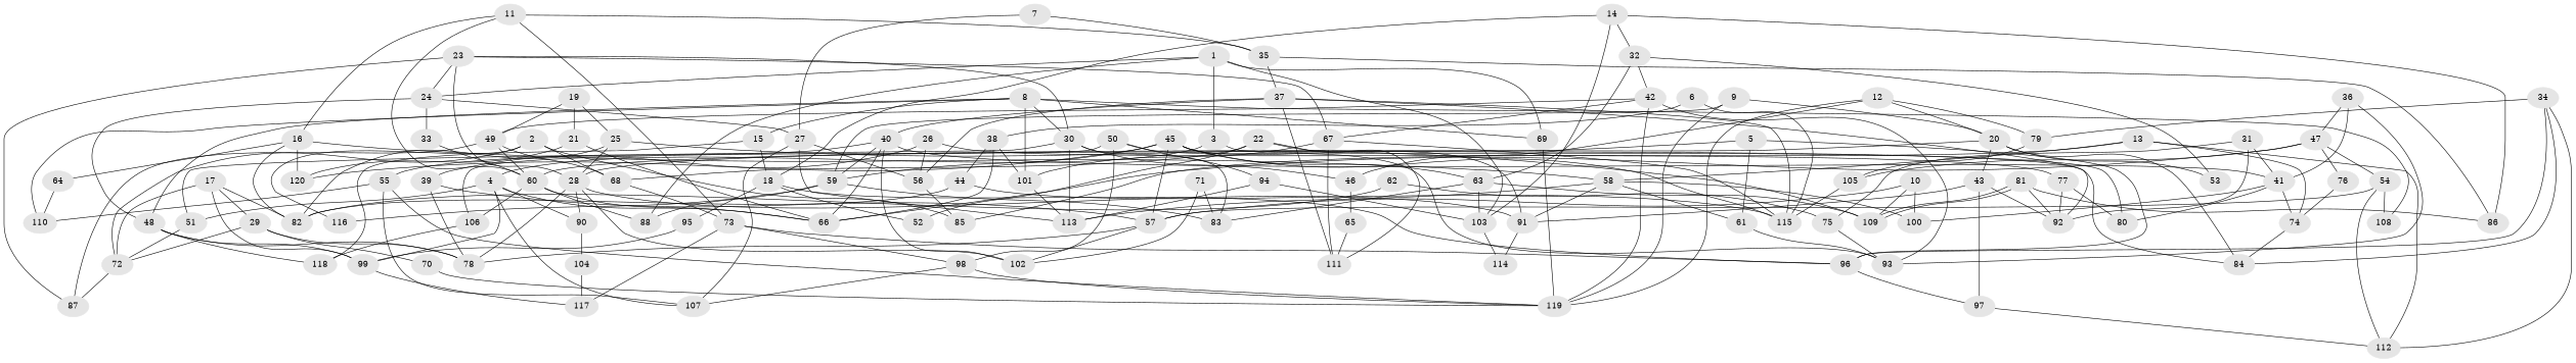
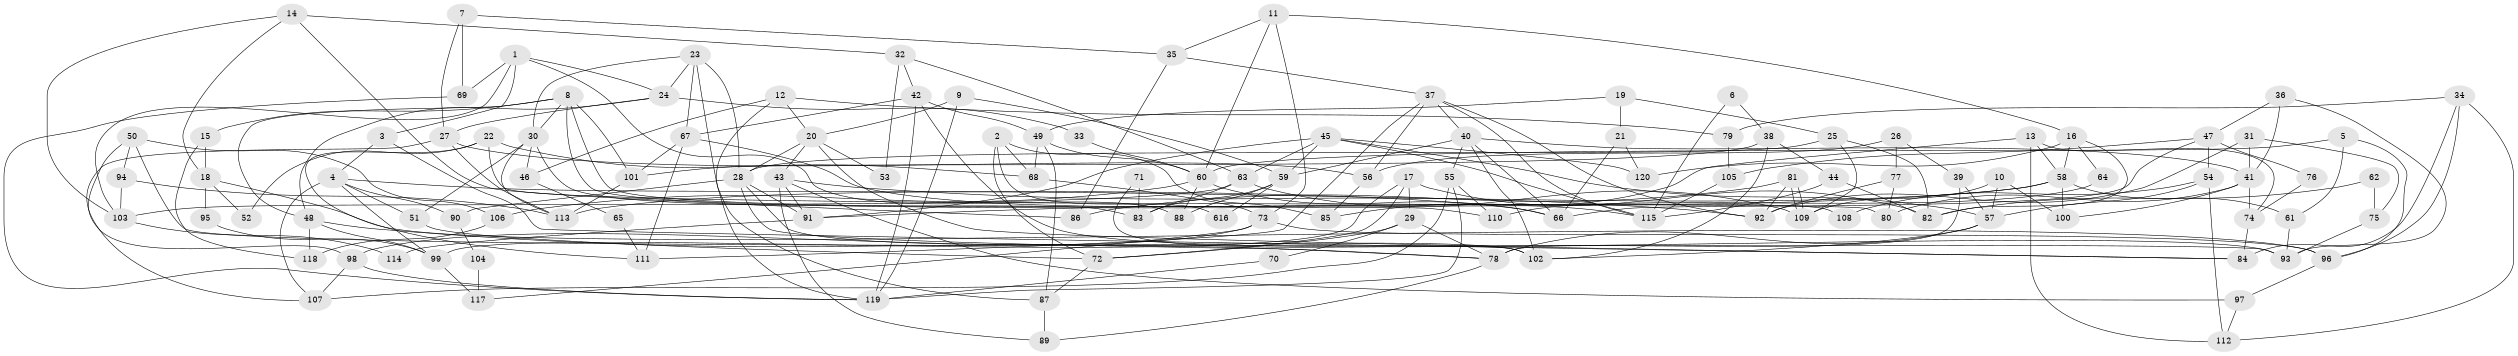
  graph {
    node [color=gray90 style=filled]
    1
    3
    24
    69
    88
    103
    4
    84
    27
    48
    33
    119
    114
    2
    68
    72
    85
-   116
+   116 [label=616]
    73
    87
    51
    66
    90
    99
    107
    104
    117
    5
    60
    61
    96
    106
    93
    97
    6
    38
    115
    101
    102
    44
    7
    35
    56
    113
    86
    37
    8
    15
    30
    108
    110
    18
    118
    46
    83
    78
    9
    20
    59
    28
    43
    53
    10
    57
    100
    109
    11
    16
    58
    64
    82
    120
    98
    12
    79
    65
    105
    13
    74
    112
    91
    14
    32
    52
    95
    42
    63
    17
    29
    70
    19
    21
    25
    49
    92
+   89
    22
    80
    111
    23
    67
    39
    26
    77
    31
    41
    75
    34
    40
    36
    47
    54
    76
    55
    45
    50
    94
    62
    71
    81
    1 -- 3
    1 -- 24
    1 -- 69
    1 -- 88
    1 -- 103
    3 -- 4
    3 -- 84
    24 -- 27
    24 -- 48
    24 -- 33
    69 -- 119
    103 -- 114
    4 -- 51
    4 -- 66
    4 -- 90
    4 -- 99
    4 -- 107
    27 -- 107
    27 -- 56
    27 -- 113
    48 -- 99
    48 -- 118
    48 -- 78
    33 -- 60
    2 -- 68
    2 -- 72
    2 -- 85
    2 -- 116
    68 -- 73
    72 -- 87
    73 -- 117
    73 -- 96
    73 -- 98
+   87 -- 89
    51 -- 72
    90 -- 104
    99 -- 117
    104 -- 117
    5 -- 60
    5 -- 61
    5 -- 96
    60 -- 88
    60 -- 66
    60 -- 106
    61 -- 93
    96 -- 97
    106 -- 118
    97 -- 112
    6 -- 38
    6 -- 115
    38 -- 101
-   38 -- 66
+   38 -- 102
    38 -- 44
    101 -- 113
    44 -- 115
    44 -- 82
-   8 -- 69
+   7 -- 69
    7 -- 27
    7 -- 35
    35 -- 86
    35 -- 37
    56 -- 85
    37 -- 115
    37 -- 56
    37 -- 92
    37 -- 111
    37 -- 40
    8 -- 48
    8 -- 101
    8 -- 15
    8 -- 30
    8 -- 108
    8 -- 110
    15 -- 18
    15 -- 118
    30 -- 51
    30 -- 113
    30 -- 46
    30 -- 83
    18 -- 96
    18 -- 52
    18 -- 95
    46 -- 65
+   78 -- 89
    9 -- 119
    9 -- 20
    9 -- 59
    20 -- 84
    20 -- 28
    20 -- 43
    20 -- 53
    59 -- 88
    59 -- 116
    59 -- 83
    28 -- 90
    28 -- 102
    28 -- 78
    28 -- 91
    43 -- 97
    43 -- 91
    43 -- 92
+   43 -- 89
    10 -- 57
    10 -- 100
    10 -- 109
    57 -- 102
    57 -- 78
    11 -- 73
    11 -- 60
    11 -- 35
    11 -- 16
    16 -- 58
    16 -- 64
    16 -- 82
    16 -- 120
    58 -- 61
    58 -- 113
    58 -- 100
    58 -- 91
    64 -- 110
    98 -- 119
    98 -- 107
    12 -- 119
    12 -- 46
    12 -- 20
    12 -- 79
    79 -- 105
    65 -- 111
    105 -- 115
    13 -- 85
    13 -- 58
    13 -- 74
    13 -- 112
    74 -- 84
    91 -- 114
    14 -- 103
    14 -- 86
    14 -- 18
    14 -- 32
    32 -- 53
    32 -- 42
    32 -- 63
    95 -- 99
    42 -- 119
    42 -- 93
    42 -- 49
    42 -- 67
    63 -- 103
    63 -- 83
    63 -- 109
    17 -- 72
    17 -- 99
    17 -- 82
    17 -- 29
    29 -- 72
    29 -- 78
    29 -- 70
    70 -- 119
    19 -- 21
    19 -- 25
    19 -- 49
    21 -- 66
    21 -- 120
    25 -- 28
    25 -- 109
    25 -- 82
    49 -- 68
    49 -- 87
    49 -- 60
    22 -- 68
    22 -- 52
    22 -- 80
    22 -- 111
    23 -- 24
    23 -- 87
    23 -- 30
    23 -- 28
    23 -- 67
    67 -- 115
    67 -- 101
    67 -- 111
    39 -- 78
    39 -- 57
    26 -- 56
    26 -- 39
    26 -- 77
    77 -- 92
    77 -- 80
    31 -- 92
    31 -- 41
    31 -- 75
    41 -- 100
    41 -- 74
    41 -- 80
    75 -- 93
    34 -- 84
    34 -- 96
    34 -- 79
    34 -- 112
    40 -- 66
    40 -- 102
    40 -- 59
    40 -- 41
    40 -- 55
    36 -- 93
    36 -- 41
    36 -- 47
    47 -- 66
    47 -- 105
    47 -- 54
    47 -- 76
    54 -- 108
    54 -- 57
    54 -- 112
    76 -- 74
    55 -- 119
    55 -- 107
    55 -- 110
    45 -- 115
    45 -- 59
    45 -- 57
    45 -- 120
    45 -- 91
    45 -- 63
    50 -- 106
    50 -- 93
    50 -- 98
    50 -- 94
    94 -- 103
    94 -- 113
    62 -- 82
    62 -- 75
    71 -- 102
    71 -- 83
    81 -- 86
    81 -- 109
    81 -- 109
    81 -- 92
  }
